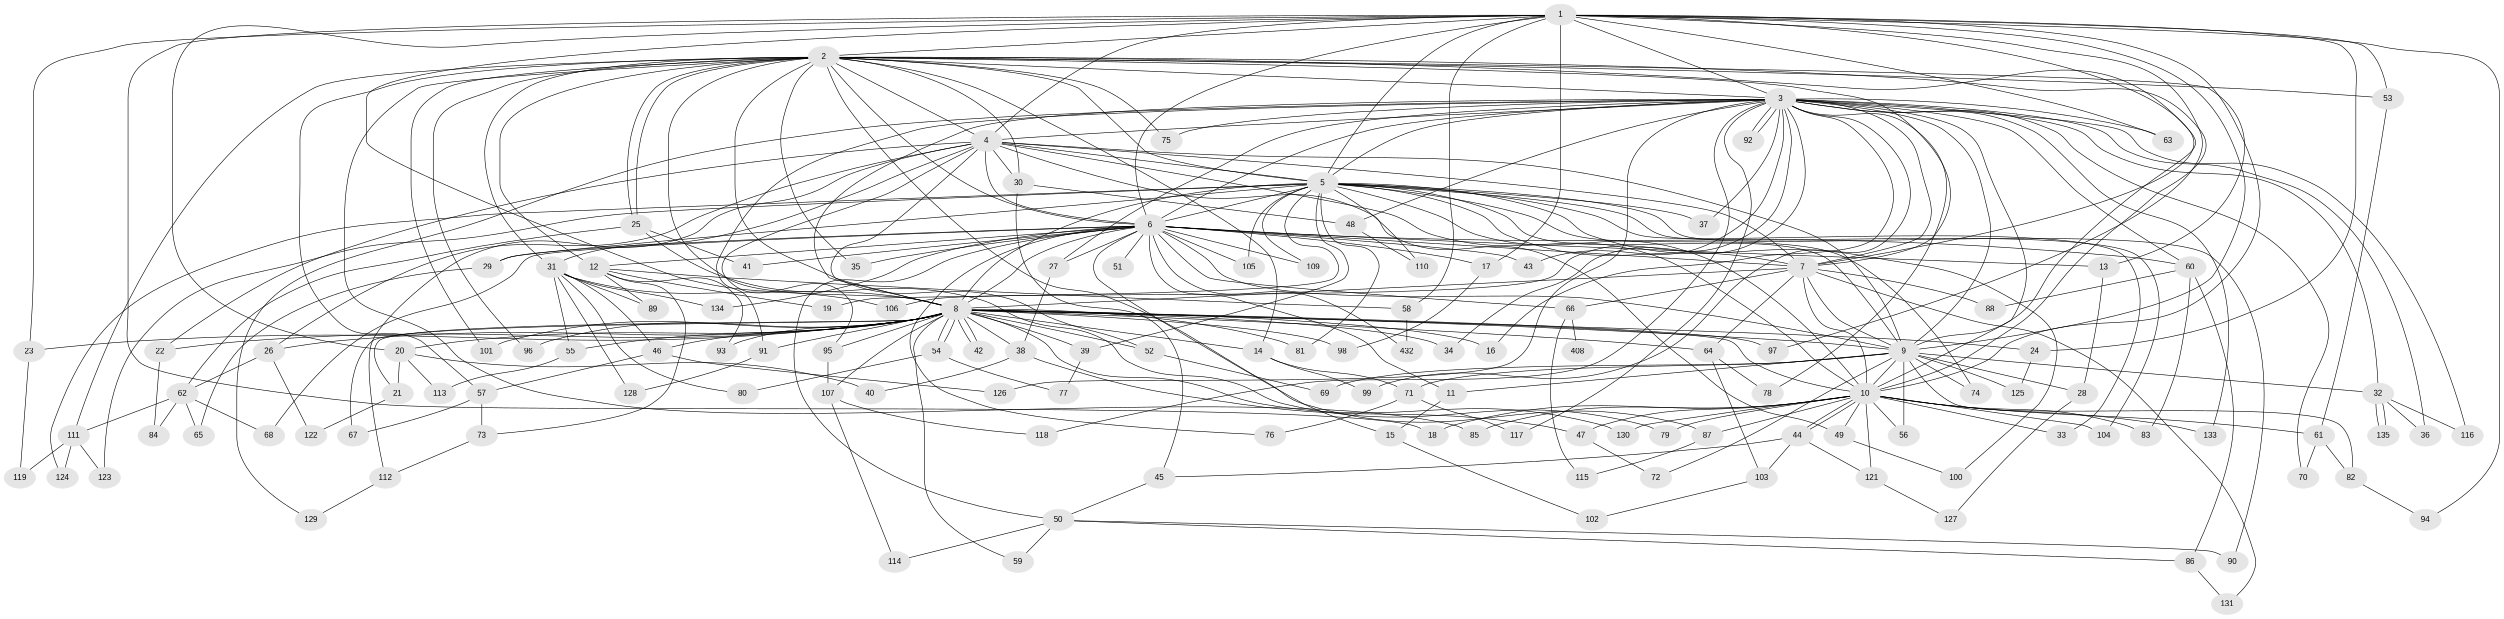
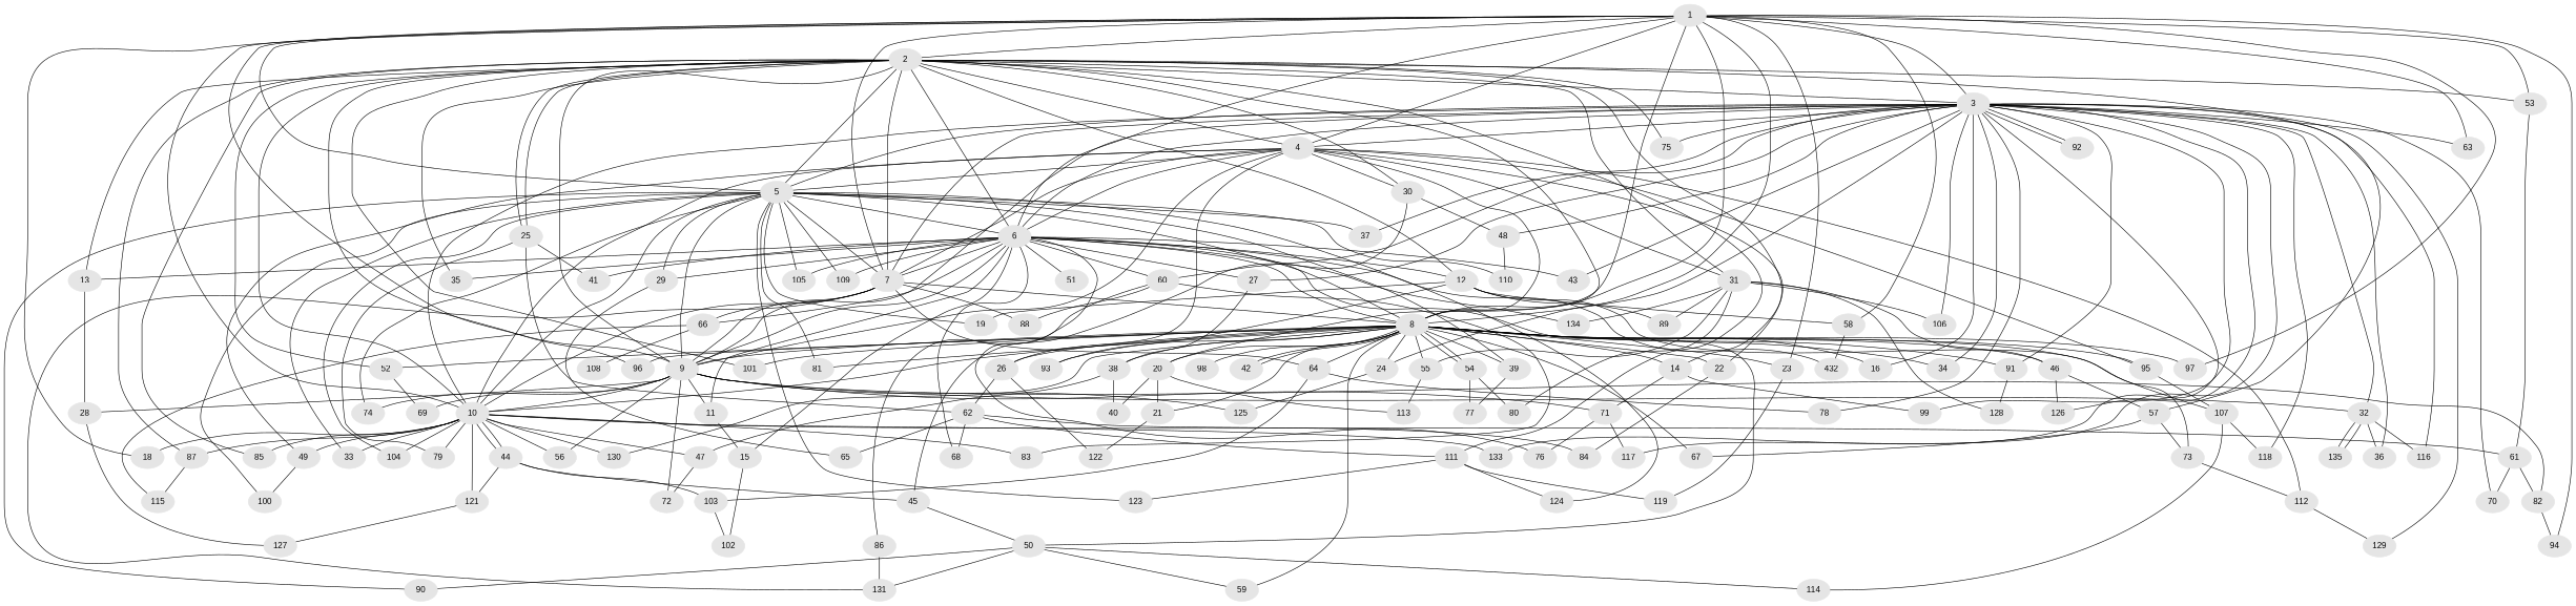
  graph {
    fontname="Liberation Sans"
    node [color=gray90 fontname="Liberation Sans" style=filled]
    edge [fontname="Liberation Sans"]
    1
    2
    3
    4
    5
    6
    7
    8
    9
    10
-   17
    18
    20
    23
    24
    53
    58
    63
    94
    97
    12
    13
    14
    25
    30
    31
    35
    52
    57
    75
    85
    87
    96
    101
    111
    16
    27
    32
    34
    36
    37
    43
    48
    60
    70
    78
    91
    92
    99
    106
    116
    117
    118
    126
    129
    133
    22
    26
    49
    95
    112
    19
    29
    33
    39
    74
    81
    90
    100
    104
    105
    109
    110
    123
    124
    11
    15
    41
    50
    51
    66
    68
    76
    n84 [label=432]
    134
    64
    88
    131
    21
    38
    42
    46
    54
    55
    59
    67
    93
    98
    107
    130
    28
    56
    69
    71
    72
    82
    125
    44
    47
    61
    79
    83
    121
    40
    113
    119
    73
    89
    62
    45
    80
    128
    115
    135
    86
    84
    122
    65
    77
    102
    114
-   108 [label=408]
+   108
    103
    127
    1 -- 2
    1 -- 3
    1 -- 4
    1 -- 5
    1 -- 6
    1 -- 7
    1 -- 8
    1 -- 9
    1 -- 10
-   1 -- 17
    1 -- 18
    1 -- 20
    1 -- 23
    1 -- 24
    1 -- 53
    1 -- 58
    1 -- 63
    1 -- 94
    1 -- 97
    2 -- 3
    2 -- 4
    2 -- 5
    2 -- 6
    2 -- 7
    2 -- 8
    2 -- 9
    2 -- 10
    2 -- 53
    2 -- 12
    2 -- 13
    2 -- 14
    2 -- 25
    2 -- 25
    2 -- 30
    2 -- 31
    2 -- 35
    2 -- 52
    2 -- 57
    2 -- 75
    2 -- 85
    2 -- 87
    2 -- 96
    2 -- 101
    2 -- 111
    3 -- 4
    3 -- 5
    3 -- 6
    3 -- 7
    3 -- 8
    3 -- 9
    3 -- 10
    3 -- 63
    3 -- 75
    3 -- 16
    3 -- 27
    3 -- 32
    3 -- 34
    3 -- 36
    3 -- 37
    3 -- 43
    3 -- 48
    3 -- 60
    3 -- 70
    3 -- 78
    3 -- 91
    3 -- 92
    3 -- 92
    3 -- 99
    3 -- 106
    3 -- 116
    3 -- 117
    3 -- 118
    3 -- 126
    3 -- 129
    3 -- 133
    4 -- 5
    4 -- 6
    4 -- 7
    4 -- 8
    4 -- 9
    4 -- 10
    4 -- 30
    4 -- 31
    4 -- 22
    4 -- 26
    4 -- 49
    4 -- 95
    4 -- 112
    5 -- 6
    5 -- 7
    5 -- 8
    5 -- 9
    5 -- 10
    5 -- 37
    5 -- 19
    5 -- 29
    5 -- 33
    5 -- 39
    5 -- 74
    5 -- 81
    5 -- 90
    5 -- 100
    5 -- 104
    5 -- 105
    5 -- 109
    5 -- 110
    5 -- 123
    5 -- 124
    6 -- 7
    6 -- 8
    6 -- 9
-   6 -- 17
    6 -- 12
    6 -- 13
    6 -- 35
    6 -- 27
    6 -- 43
    6 -- 60
    6 -- 29
    6 -- 105
    6 -- 109
    6 -- 11
    6 -- 15
    6 -- 41
    6 -- 50
    6 -- 51
    6 -- 66
    6 -- 68
    6 -- 76
    6 -- n84
    6 -- 134
    7 -- 8
    7 -- 9
    7 -- 10
    7 -- 66
    7 -- 64
    7 -- 88
    7 -- 131
    8 -- 9
    8 -- 10
    8 -- 20
    8 -- 23
    8 -- 24
    8 -- 97
    8 -- 14
    8 -- 52
    8 -- 96
    8 -- 101
    8 -- 16
    8 -- 34
    8 -- 91
    8 -- 22
    8 -- 26
    8 -- 95
    8 -- 39
    8 -- 81
    8 -- 64
    8 -- 21
    8 -- 38
    8 -- 42
    8 -- 42
    8 -- 46
    8 -- 54
    8 -- 54
    8 -- 55
    8 -- 59
    8 -- 67
    8 -- 93
    8 -- 98
    8 -- 107
    8 -- 130
    9 -- 10
    9 -- 32
    9 -- 74
    9 -- 11
    9 -- 28
    9 -- 56
    9 -- 69
    9 -- 71
    9 -- 72
    9 -- 82
    9 -- 125
    10 -- 18
    10 -- 85
    10 -- 87
    10 -- 133
    10 -- 49
    10 -- 33
    10 -- 104
    10 -- 130
    10 -- 56
    10 -- 44
    10 -- 44
    10 -- 47
    10 -- 61
    10 -- 79
    10 -- 83
    10 -- 121
-   17 -- 98
    20 -- 21
    20 -- 40
    20 -- 113
    23 -- 119
    24 -- 125
    53 -- 61
    58 -- n84
    12 -- 58
    12 -- 19
    12 -- 93
    12 -- 73
    12 -- 89
    13 -- 28
    14 -- 99
    14 -- 71
    25 -- 41
    25 -- 79
    25 -- 62
    30 -- 48
    30 -- 45
    31 -- 106
    31 -- 134
    31 -- 46
    31 -- 55
    31 -- 89
    31 -- 80
    31 -- 128
    52 -- 69
    57 -- 67
    57 -- 73
    87 -- 115
    111 -- 123
    111 -- 124
    111 -- 119
    27 -- 38
    32 -- 36
    32 -- 116
    32 -- 135
    32 -- 135
    48 -- 110
    60 -- 88
    60 -- 83
    60 -- 86
    91 -- 128
    22 -- 84
    26 -- 62
    26 -- 122
    49 -- 100
    95 -- 107
    112 -- 129
    29 -- 65
    39 -- 77
    11 -- 15
    15 -- 102
    50 -- 90
    50 -- 59
-   50 -- 86
+   50 -- 131
    50 -- 114
    66 -- 115
    66 -- 108
    64 -- 78
    64 -- 103
    21 -- 122
    38 -- 47
    38 -- 40
    46 -- 57
    46 -- 126
    54 -- 80
    54 -- 77
    55 -- 113
    107 -- 118
    107 -- 114
    28 -- 127
    71 -- 117
    71 -- 76
    82 -- 94
    44 -- 121
    44 -- 45
    44 -- 103
    47 -- 72
    61 -- 70
    61 -- 82
    121 -- 127
    73 -- 112
    62 -- 111
    62 -- 68
    62 -- 84
    62 -- 65
    45 -- 50
    86 -- 131
    103 -- 102
  }
